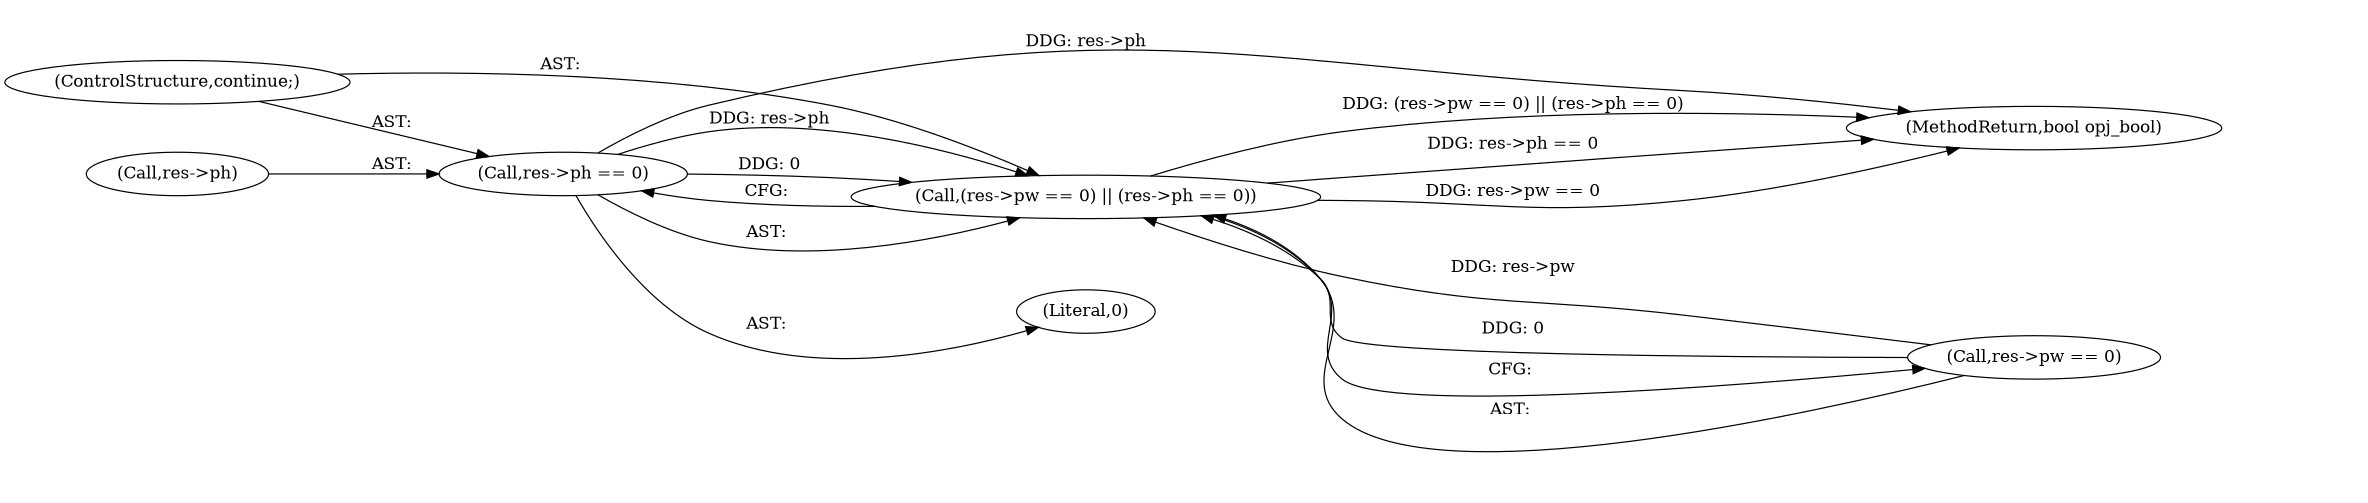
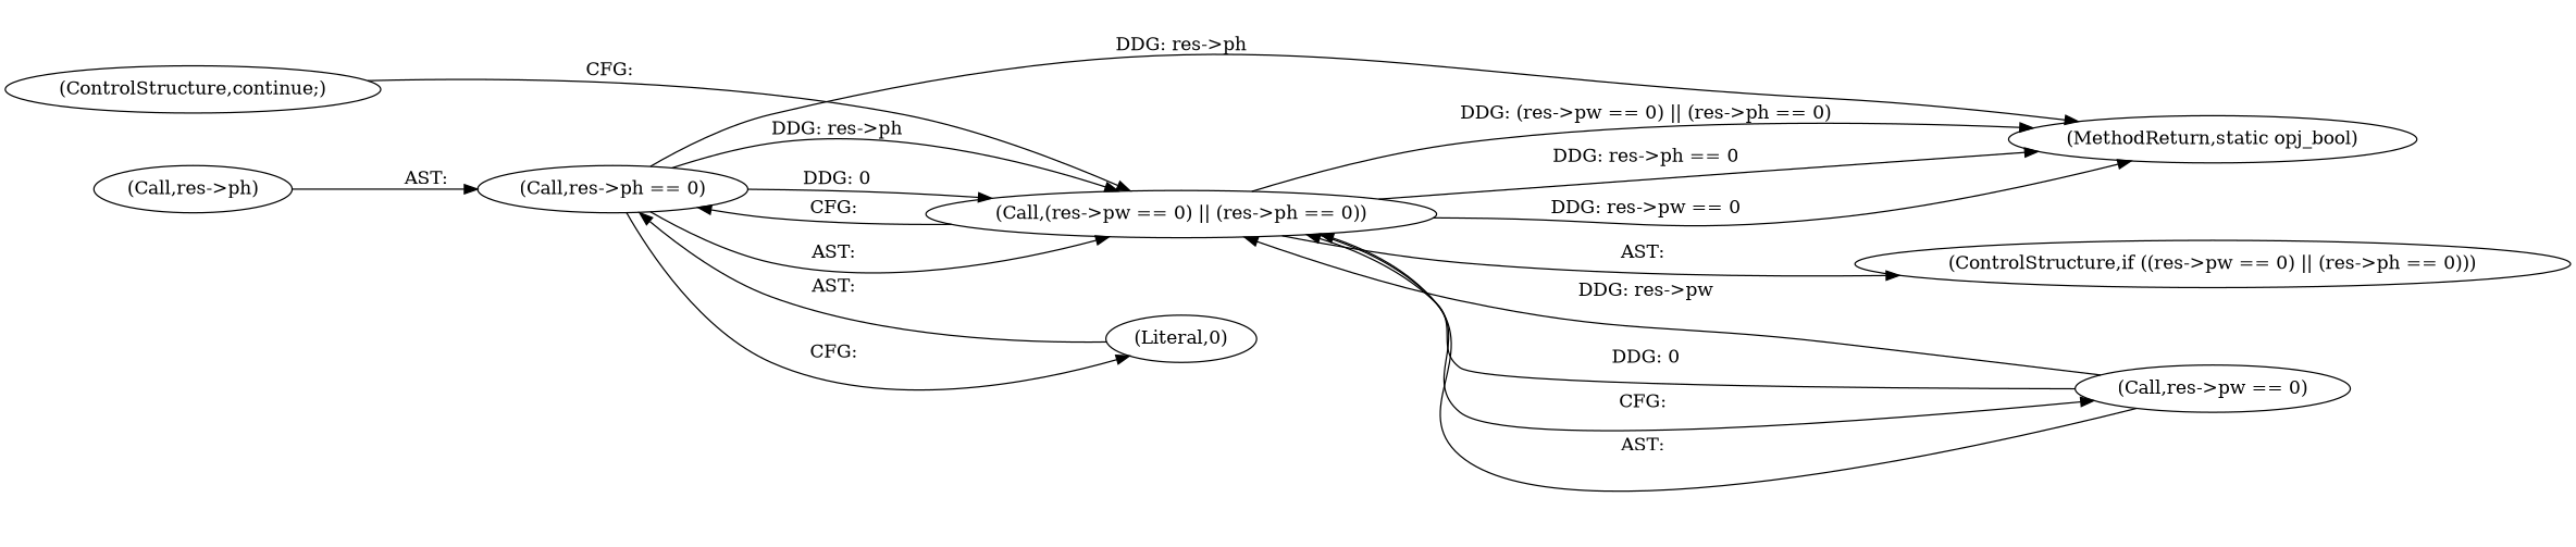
  digraph {
    rankdir=LR
    n1 [label="(Call,res->ph == 0)"]
    n2 [label="(Call,(res->pw == 0) || (res->ph == 0))"]
-   n3 [label="(MethodReturn,bool opj_bool)"]
+   n3 [label="(MethodReturn,static opj_bool)"]
    n4 [label="(Literal,0)"]
+   n5 [label="(ControlStructure,if ((res->pw == 0) || (res->ph == 0)))"]
    n6 [label="(Call,res->pw == 0)"]
    n7 [label="(ControlStructure,continue;)"]
    n8 [label="(Call,res->ph)"]
    n1 -> n2 [label="AST: "]
    n1 -> n2 [label="DDG: res->ph"]
    n1 -> n2 [label="DDG: 0"]
    n1 -> n3 [label="DDG: res->ph"]
-   n1 -> n4 [label="AST: "]
+   n1 -> n4 [label="CFG: "]
    n2 -> n1 [label="CFG: "]
    n2 -> n3 [label="DDG: res->ph == 0"]
    n2 -> n3 [label="DDG: res->pw == 0"]
    n2 -> n3 [label="DDG: (res->pw == 0) || (res->ph == 0)"]
+   n2 -> n5 [label="AST: "]
    n2 -> n6 [label="CFG: "]
-   n7 -> n1 [label="AST: "]
+   n4 -> n1 [label="AST: "]
    n6 -> n2 [label="AST: "]
    n6 -> n2 [label="DDG: res->pw"]
    n6 -> n2 [label="DDG: 0"]
-   n7 -> n2 [label="AST: "]
+   n7 -> n2 [label="CFG: "]
    n8 -> n1 [label="AST: "]
  }
